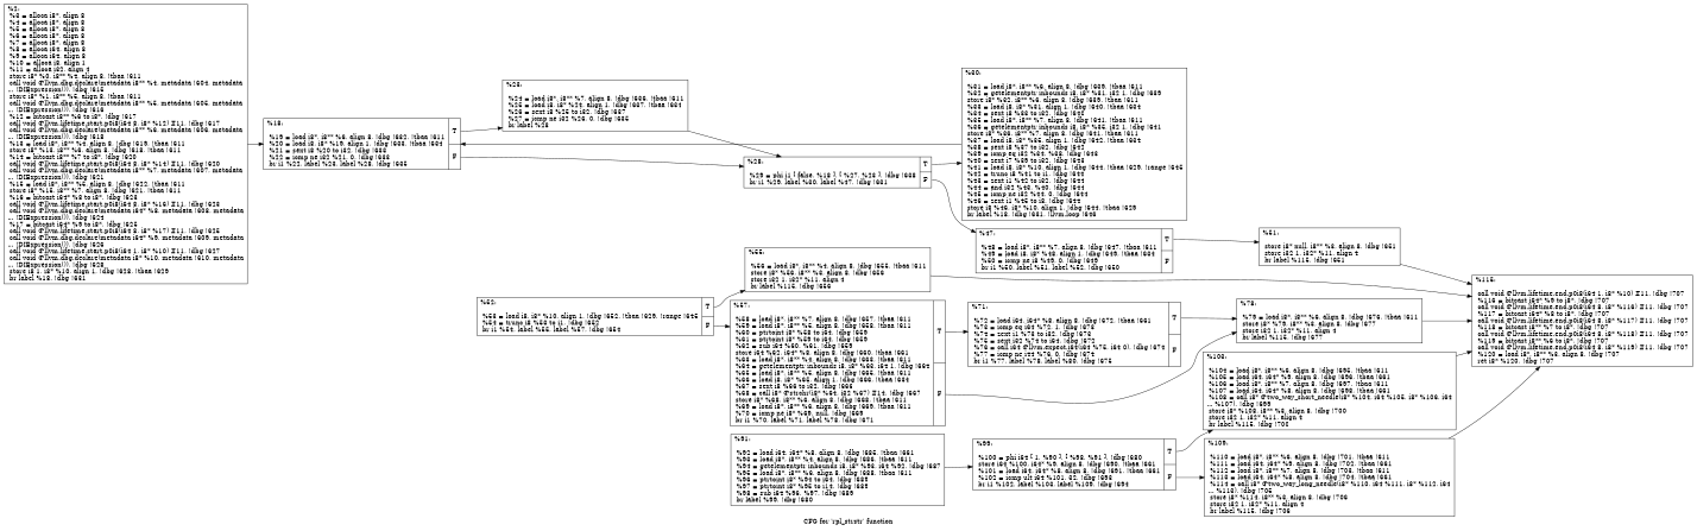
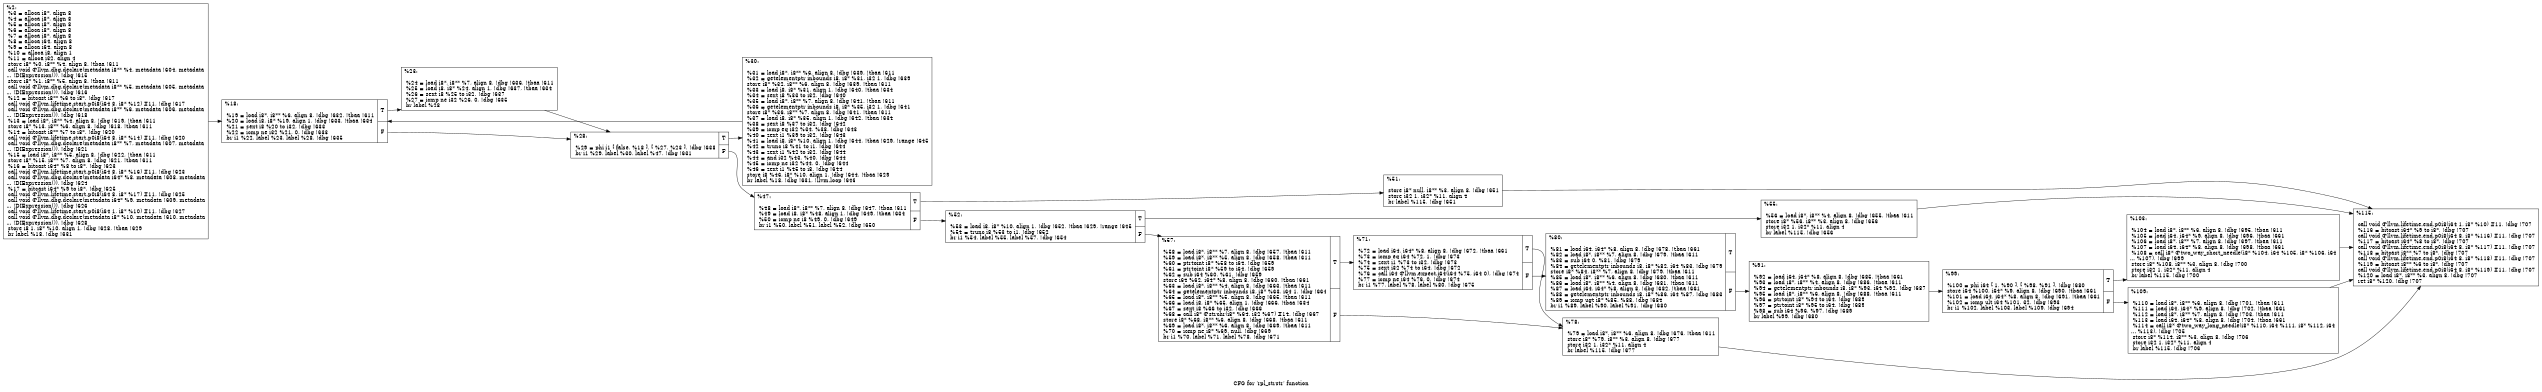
  digraph {
    label="CFG for 'rpl_strstr' function"
    rankdir=LR
    node [shape=record]
    n1 [label="{%2:\l  %3 = alloca i8*, align 8\l  %4 = alloca i8*, align 8\l  %5 = alloca i8*, align 8\l  %6 = alloca i8*, align 8\l  %7 = alloca i8*, align 8\l  %8 = alloca i64, align 8\l  %9 = alloca i64, align 8\l  %10 = alloca i8, align 1\l  %11 = alloca i32, align 4\l  store i8* %0, i8** %4, align 8, !tbaa !611\l  call void @llvm.dbg.declare(metadata i8** %4, metadata !604, metadata\l... !DIExpression()), !dbg !615\l  store i8* %1, i8** %5, align 8, !tbaa !611\l  call void @llvm.dbg.declare(metadata i8** %5, metadata !605, metadata\l... !DIExpression()), !dbg !616\l  %12 = bitcast i8** %6 to i8*, !dbg !617\l  call void @llvm.lifetime.start.p0i8(i64 8, i8* %12) #11, !dbg !617\l  call void @llvm.dbg.declare(metadata i8** %6, metadata !606, metadata\l... !DIExpression()), !dbg !618\l  %13 = load i8*, i8** %4, align 8, !dbg !619, !tbaa !611\l  store i8* %13, i8** %6, align 8, !dbg !618, !tbaa !611\l  %14 = bitcast i8** %7 to i8*, !dbg !620\l  call void @llvm.lifetime.start.p0i8(i64 8, i8* %14) #11, !dbg !620\l  call void @llvm.dbg.declare(metadata i8** %7, metadata !607, metadata\l... !DIExpression()), !dbg !621\l  %15 = load i8*, i8** %5, align 8, !dbg !622, !tbaa !611\l  store i8* %15, i8** %7, align 8, !dbg !621, !tbaa !611\l  %16 = bitcast i64* %8 to i8*, !dbg !623\l  call void @llvm.lifetime.start.p0i8(i64 8, i8* %16) #11, !dbg !623\l  call void @llvm.dbg.declare(metadata i64* %8, metadata !608, metadata\l... !DIExpression()), !dbg !624\l  %17 = bitcast i64* %9 to i8*, !dbg !625\l  call void @llvm.lifetime.start.p0i8(i64 8, i8* %17) #11, !dbg !625\l  call void @llvm.dbg.declare(metadata i64* %9, metadata !609, metadata\l... !DIExpression()), !dbg !626\l  call void @llvm.lifetime.start.p0i8(i64 1, i8* %10) #11, !dbg !627\l  call void @llvm.dbg.declare(metadata i8* %10, metadata !610, metadata\l... !DIExpression()), !dbg !628\l  store i8 1, i8* %10, align 1, !dbg !628, !tbaa !629\l  br label %18, !dbg !631\l}"]
    n2 [label="{%18:\l\l  %19 = load i8*, i8** %6, align 8, !dbg !632, !tbaa !611\l  %20 = load i8, i8* %19, align 1, !dbg !633, !tbaa !634\l  %21 = sext i8 %20 to i32, !dbg !633\l  %22 = icmp ne i32 %21, 0, !dbg !633\l  br i1 %22, label %23, label %28, !dbg !635\l|{<s0>T|<s1>F}}"]
    n3 [label="{%23:\l\l  %24 = load i8*, i8** %7, align 8, !dbg !636, !tbaa !611\l  %25 = load i8, i8* %24, align 1, !dbg !637, !tbaa !634\l  %26 = sext i8 %25 to i32, !dbg !637\l  %27 = icmp ne i32 %26, 0, !dbg !635\l  br label %28\l}"]
    n4 [label="{%28:\l\l  %29 = phi i1 [ false, %18 ], [ %27, %23 ], !dbg !638\l  br i1 %29, label %30, label %47, !dbg !631\l|{<s0>T|<s1>F}}"]
-   n5 [label="{%30:\l\l  %31 = load i8*, i8** %6, align 8, !dbg !639, !tbaa !611\l  %32 = getelementptr inbounds i8, i8* %31, i32 1, !dbg !639\l  store i8* %32, i8** %6, align 8, !dbg !639, !tbaa !611\l  %33 = load i8, i8* %31, align 1, !dbg !640, !tbaa !634\l  %34 = sext i8 %33 to i32, !dbg !640\l  %35 = load i8*, i8** %7, align 8, !dbg !641, !tbaa !611\l  %36 = getelementptr inbounds i8, i8* %35, i32 1, !dbg !641\l  store i8* %36, i8** %7, align 8, !dbg !641, !tbaa !611\l  %37 = load i8, i8* %35, align 1, !dbg !642, !tbaa !634\l  %38 = sext i8 %37 to i32, !dbg !642\l  %39 = icmp eq i32 %34, %38, !dbg !643\l  %40 = zext i7 %39 to i32, !dbg !643\l  %41 = load i8, i8* %10, align 1, !dbg !644, !tbaa !629, !range !645\l  %42 = trunc i8 %41 to i1, !dbg !644\l  %43 = zext i1 %42 to i32, !dbg !644\l  %44 = and i32 %43, %40, !dbg !644\l  %45 = icmp ne i32 %44, 0, !dbg !644\l  %46 = zext i1 %45 to i8, !dbg !644\l  store i8 %46, i8* %10, align 1, !dbg !644, !tbaa !629\l  br label %18, !dbg !631, !llvm.loop !646\l}"]
+   n5 [label="{%30:\l\l  %31 = load i8*, i8** %6, align 8, !dbg !639, !tbaa !611\l  %32 = getelementptr inbounds i8, i8* %31, i32 1, !dbg !639\l  store i8* %32, i8** %6, align 8, !dbg !639, !tbaa !611\l  %33 = load i8, i8* %31, align 1, !dbg !640, !tbaa !634\l  %34 = sext i8 %33 to i32, !dbg !640\l  %35 = load i8*, i8** %7, align 8, !dbg !641, !tbaa !611\l  %36 = getelementptr inbounds i8, i8* %35, i32 1, !dbg !641\l  store i8* %36, i8** %7, align 8, !dbg !641, !tbaa !611\l  %37 = load i8, i8* %35, align 1, !dbg !642, !tbaa !634\l  %38 = sext i8 %37 to i32, !dbg !642\l  %39 = icmp eq i32 %34, %38, !dbg !643\l  %40 = zext i1 %39 to i32, !dbg !643\l  %41 = load i8, i8* %10, align 1, !dbg !644, !tbaa !629, !range !645\l  %42 = trunc i8 %41 to i1, !dbg !644\l  %43 = zext i1 %42 to i32, !dbg !644\l  %44 = and i32 %43, %40, !dbg !644\l  %45 = icmp ne i32 %44, 0, !dbg !644\l  %46 = zext i1 %45 to i8, !dbg !644\l  store i8 %46, i8* %10, align 1, !dbg !644, !tbaa !629\l  br label %18, !dbg !631, !llvm.loop !646\l}"]
    n6 [label="{%47:\l\l  %48 = load i8*, i8** %7, align 8, !dbg !647, !tbaa !611\l  %49 = load i8, i8* %48, align 1, !dbg !649, !tbaa !634\l  %50 = icmp ne i8 %49, 0, !dbg !649\l  br i1 %50, label %51, label %52, !dbg !650\l|{<s0>T|<s1>F}}"]
    n7 [label="{%51:\l\l  store i8* null, i8** %3, align 8, !dbg !651\l  store i32 1, i32* %11, align 4\l  br label %115, !dbg !651\l}"]
    n8 [label="{%52:\l\l  %53 = load i8, i8* %10, align 1, !dbg !652, !tbaa !629, !range !645\l  %54 = trunc i8 %53 to i1, !dbg !652\l  br i1 %54, label %55, label %57, !dbg !654\l|{<s0>T|<s1>F}}"]
    n9 [label="{%115:\l\l  call void @llvm.lifetime.end.p0i8(i64 1, i8* %10) #11, !dbg !707\l  %116 = bitcast i64* %9 to i8*, !dbg !707\l  call void @llvm.lifetime.end.p0i8(i64 8, i8* %116) #11, !dbg !707\l  %117 = bitcast i64* %8 to i8*, !dbg !707\l  call void @llvm.lifetime.end.p0i8(i64 8, i8* %117) #11, !dbg !707\l  %118 = bitcast i8** %7 to i8*, !dbg !707\l  call void @llvm.lifetime.end.p0i8(i64 8, i8* %118) #11, !dbg !707\l  %119 = bitcast i8** %6 to i8*, !dbg !707\l  call void @llvm.lifetime.end.p0i8(i64 8, i8* %119) #11, !dbg !707\l  %120 = load i8*, i8** %3, align 8, !dbg !707\l  ret i8* %120, !dbg !707\l}"]
    n10 [label="{%55:\l\l  %56 = load i8*, i8** %4, align 8, !dbg !655, !tbaa !611\l  store i8* %56, i8** %3, align 8, !dbg !656\l  store i32 1, i32* %11, align 4\l  br label %115, !dbg !656\l}"]
    n11 [label="{%57:\l\l  %58 = load i8*, i8** %7, align 8, !dbg !657, !tbaa !611\l  %59 = load i8*, i8** %5, align 8, !dbg !658, !tbaa !611\l  %60 = ptrtoint i8* %58 to i64, !dbg !659\l  %61 = ptrtoint i8* %59 to i64, !dbg !659\l  %62 = sub i64 %60, %61, !dbg !659\l  store i64 %62, i64* %8, align 8, !dbg !660, !tbaa !661\l  %63 = load i8*, i8** %4, align 8, !dbg !663, !tbaa !611\l  %64 = getelementptr inbounds i8, i8* %63, i64 1, !dbg !664\l  %65 = load i8*, i8** %5, align 8, !dbg !665, !tbaa !611\l  %66 = load i8, i8* %65, align 1, !dbg !666, !tbaa !634\l  %67 = sext i8 %66 to i32, !dbg !666\l  %68 = call i8* @strchr(i8* %64, i32 %67) #14, !dbg !667\l  store i8* %68, i8** %6, align 8, !dbg !668, !tbaa !611\l  %69 = load i8*, i8** %6, align 8, !dbg !669, !tbaa !611\l  %70 = icmp ne i8* %69, null, !dbg !669\l  br i1 %70, label %71, label %78, !dbg !671\l|{<s0>T|<s1>F}}"]
-   n12 [label="{%71:\l\l  %72 = load i64, i64* %8, align 8, !dbg !672, !tbaa !661\l  %73 = icmp eq i64 %72, 1, !dbg !673\l  %74 = zext i1 %73 to i32, !dbg !673\l  %75 = sext i32 %74 to i64, !dbg !672\l  %76 = call i64 @llvm.expect.i64(i64 %75, i64 0), !dbg !674\l  %77 = icmp ne i44 %76, 0, !dbg !674\l  br i1 %77, label %78, label %80, !dbg !675\l|{<s0>T|<s1>F}}"]
+   n12 [label="{%71:\l\l  %72 = load i64, i64* %8, align 8, !dbg !672, !tbaa !661\l  %73 = icmp eq i64 %72, 1, !dbg !673\l  %74 = zext i1 %73 to i32, !dbg !673\l  %75 = sext i32 %74 to i64, !dbg !672\l  %76 = call i64 @llvm.expect.i64(i64 %75, i64 0), !dbg !674\l  %77 = icmp ne i64 %76, 0, !dbg !674\l  br i1 %77, label %78, label %80, !dbg !675\l|{<s0>T|<s1>F}}"]
    n13 [label="{%78:\l\l  %79 = load i8*, i8** %6, align 8, !dbg !676, !tbaa !611\l  store i8* %79, i8** %3, align 8, !dbg !677\l  store i32 1, i32* %11, align 4\l  br label %115, !dbg !677\l}"]
-   n15 [label="{%91:\l\l  %92 = load i64, i64* %8, align 8, !dbg !685, !tbaa !661\l  %93 = load i8*, i8** %4, align 8, !dbg !686, !tbaa !611\l  %94 = getelementptr inbounds i8, i8* %93, i64 %92, !dbg !687\l  %95 = load i8*, i8** %6, align 8, !dbg !688, !tbaa !611\l  %96 = ptrtoint i8* %94 to i64, !dbg !689\l  %97 = ptrtoint i8* %95 to i14, !dbg !689\l  %98 = sub i64 %96, %97, !dbg !689\l  br label %99, !dbg !680\l}"]
+   n14 [label="{%80:\l\l  %81 = load i64, i64* %8, align 8, !dbg !678, !tbaa !661\l  %82 = load i8*, i8** %7, align 8, !dbg !679, !tbaa !611\l  %83 = sub i64 0, %81, !dbg !679\l  %84 = getelementptr inbounds i8, i8* %82, i64 %83, !dbg !679\l  store i8* %84, i8** %7, align 8, !dbg !679, !tbaa !611\l  %85 = load i8*, i8** %6, align 8, !dbg !680, !tbaa !611\l  %86 = load i8*, i8** %4, align 8, !dbg !681, !tbaa !611\l  %87 = load i64, i64* %8, align 8, !dbg !682, !tbaa !661\l  %88 = getelementptr inbounds i8, i8* %86, i64 %87, !dbg !683\l  %89 = icmp ugt i8* %85, %88, !dbg !684\l  br i1 %89, label %90, label %91, !dbg !680\l|{<s0>T|<s1>F}}"]
+   n15 [label="{%91:\l\l  %92 = load i64, i64* %8, align 8, !dbg !685, !tbaa !661\l  %93 = load i8*, i8** %4, align 8, !dbg !686, !tbaa !611\l  %94 = getelementptr inbounds i8, i8* %93, i64 %92, !dbg !687\l  %95 = load i8*, i8** %6, align 8, !dbg !688, !tbaa !611\l  %96 = ptrtoint i8* %94 to i64, !dbg !689\l  %97 = ptrtoint i8* %95 to i64, !dbg !689\l  %98 = sub i64 %96, %97, !dbg !689\l  br label %99, !dbg !680\l}"]
    n16 [label="{%99:\l\l  %100 = phi i64 [ 1, %90 ], [ %98, %91 ], !dbg !680\l  store i64 %100, i64* %9, align 8, !dbg !690, !tbaa !661\l  %101 = load i64, i64* %8, align 8, !dbg !691, !tbaa !661\l  %102 = icmp ult i64 %101, 32, !dbg !693\l  br i1 %102, label %103, label %109, !dbg !694\l|{<s0>T|<s1>F}}"]
    n17 [label="{%103:\l\l  %104 = load i8*, i8** %6, align 8, !dbg !695, !tbaa !611\l  %105 = load i64, i64* %9, align 8, !dbg !696, !tbaa !661\l  %106 = load i8*, i8** %7, align 8, !dbg !697, !tbaa !611\l  %107 = load i64, i64* %8, align 8, !dbg !698, !tbaa !661\l  %108 = call i8* @two_way_short_needle(i8* %104, i64 %105, i8* %106, i64\l... %107), !dbg !699\l  store i8* %108, i8** %3, align 8, !dbg !700\l  store i32 1, i32* %11, align 4\l  br label %115, !dbg !700\l}"]
    n18 [label="{%109:\l\l  %110 = load i8*, i8** %6, align 8, !dbg !701, !tbaa !611\l  %111 = load i64, i64* %9, align 8, !dbg !702, !tbaa !661\l  %112 = load i8*, i8** %7, align 8, !dbg !703, !tbaa !611\l  %113 = load i64, i64* %8, align 8, !dbg !704, !tbaa !661\l  %114 = call i8* @two_way_long_needle(i8* %110, i64 %111, i8* %112, i64\l... %113), !dbg !705\l  store i8* %114, i8** %3, align 8, !dbg !706\l  store i32 1, i32* %11, align 4\l  br label %115, !dbg !706\l}"]
    n1 -> n2
    n2 -> n3 [tailport=s0]
    n2 -> n4 [tailport=s1]
    n3 -> n4
    n4 -> n5 [tailport=s0]
    n4 -> n6 [tailport=s1]
    n5 -> n2
    n6 -> n7 [tailport=s0]
+   n6 -> n8 [tailport=s1]
    n7 -> n9
    n8 -> n10 [tailport=s0]
    n8 -> n11 [tailport=s1]
    n10 -> n9
    n11 -> n12 [tailport=s0]
    n11 -> n13 [tailport=s1]
    n12 -> n13 [tailport=s0]
+   n12 -> n14 [tailport=s1]
    n13 -> n9
+   n14 -> n15 [tailport=s1]
    n15 -> n16
    n16 -> n17 [tailport=s0]
    n16 -> n18 [tailport=s1]
    n17 -> n9
    n18 -> n9
  }
